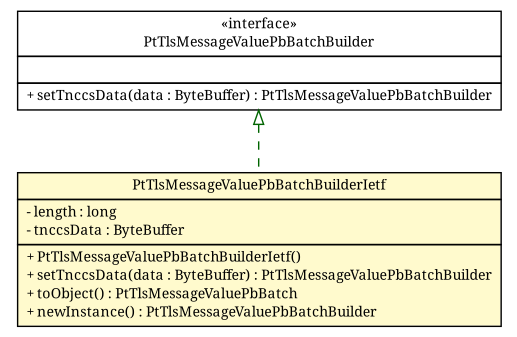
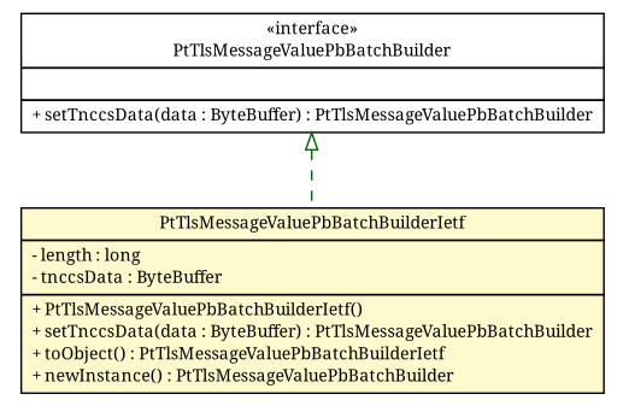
  digraph {
    nodesep=0.25
    ranksep=0.5
    fontname="Noto Serif"
    node [fontcolor=black fontname="Noto Serif" fontsize=10.0 shape=plaintext]
-   n1 [label=<<table title="org.ietf.nea.pt.value.PtTlsMessageValuePbBatchBuilderIetf" border="0" cellborder="1" cellspacing="0" cellpadding="2" port="p" bgcolor="lemonChiffon" href="./PtTlsMessageValuePbBatchBuilderIetf.html"> 		<tr><td><table border="0" cellspacing="0" cellpadding="1"> <tr><td align="center" balign="center"> PtTlsMessageValuePbBatchBuilderIetf </td></tr> 		</table></td></tr> 		<tr><td><table border="0" cellspacing="0" cellpadding="1"> <tr><td align="left" balign="left"> - length : long </td></tr> <tr><td align="left" balign="left"> - tnccsData : ByteBuffer </td></tr> 		</table></td></tr> 		<tr><td><table border="0" cellspacing="0" cellpadding="1"> <tr><td align="left" balign="left"> + PtTlsMessageValuePbBatchBuilderIetf() </td></tr> <tr><td align="left" balign="left"> + setTnccsData(data : ByteBuffer) : PtTlsMessageValuePbBatchBuilder </td></tr> <tr><td align="left" balign="left"> + toObject() : PtTlsMessageValuePbBatch </td></tr> <tr><td align="left" balign="left"> + newInstance() : PtTlsMessageValuePbBatchBuilder </td></tr> 		</table></td></tr> 		</table>>]
+   n1 [label=<<table title="org.ietf.nea.pt.value.PtTlsMessageValuePbBatchBuilderIetf" border="0" cellborder="1" cellspacing="0" cellpadding="2" port="p" bgcolor="lemonChiffon" href="./PtTlsMessageValuePbBatchBuilderIetf.html"> 		<tr><td><table border="0" cellspacing="0" cellpadding="1"> <tr><td align="center" balign="center"> PtTlsMessageValuePbBatchBuilderIetf </td></tr> 		</table></td></tr> 		<tr><td><table border="0" cellspacing="0" cellpadding="1"> <tr><td align="left" balign="left"> - length : long </td></tr> <tr><td align="left" balign="left"> - tnccsData : ByteBuffer </td></tr> 		</table></td></tr> 		<tr><td><table border="0" cellspacing="0" cellpadding="1"> <tr><td align="left" balign="left"> + PtTlsMessageValuePbBatchBuilderIetf() </td></tr> <tr><td align="left" balign="left"> + setTnccsData(data : ByteBuffer) : PtTlsMessageValuePbBatchBuilder </td></tr> <tr><td align="left" balign="left"> + toObject() : PtTlsMessageValuePbBatchBuilderIetf </td></tr> <tr><td align="left" balign="left"> + newInstance() : PtTlsMessageValuePbBatchBuilder </td></tr> 		</table></td></tr> 		</table>>]
    n2 [label=<<table title="org.ietf.nea.pt.value.PtTlsMessageValuePbBatchBuilder" border="0" cellborder="1" cellspacing="0" cellpadding="2" port="p" href="./PtTlsMessageValuePbBatchBuilder.html"> 		<tr><td><table border="0" cellspacing="0" cellpadding="1"> <tr><td align="center" balign="center"> &#171;interface&#187; </td></tr> <tr><td align="center" balign="center"> PtTlsMessageValuePbBatchBuilder </td></tr> 		</table></td></tr> 		<tr><td><table border="0" cellspacing="0" cellpadding="1"> <tr><td align="left" balign="left">  </td></tr> 		</table></td></tr> 		<tr><td><table border="0" cellspacing="0" cellpadding="1"> <tr><td align="left" balign="left"> + setTnccsData(data : ByteBuffer) : PtTlsMessageValuePbBatchBuilder </td></tr> 		</table></td></tr> 		</table>>]
    n2 -> n1 [arrowtail=empty dir=back fontname="Noto Serif" fontsize=10 headport=p labelfontname=Helvetica labelfontsize=10 style=dashed tailport=p color=darkgreen]
  }
